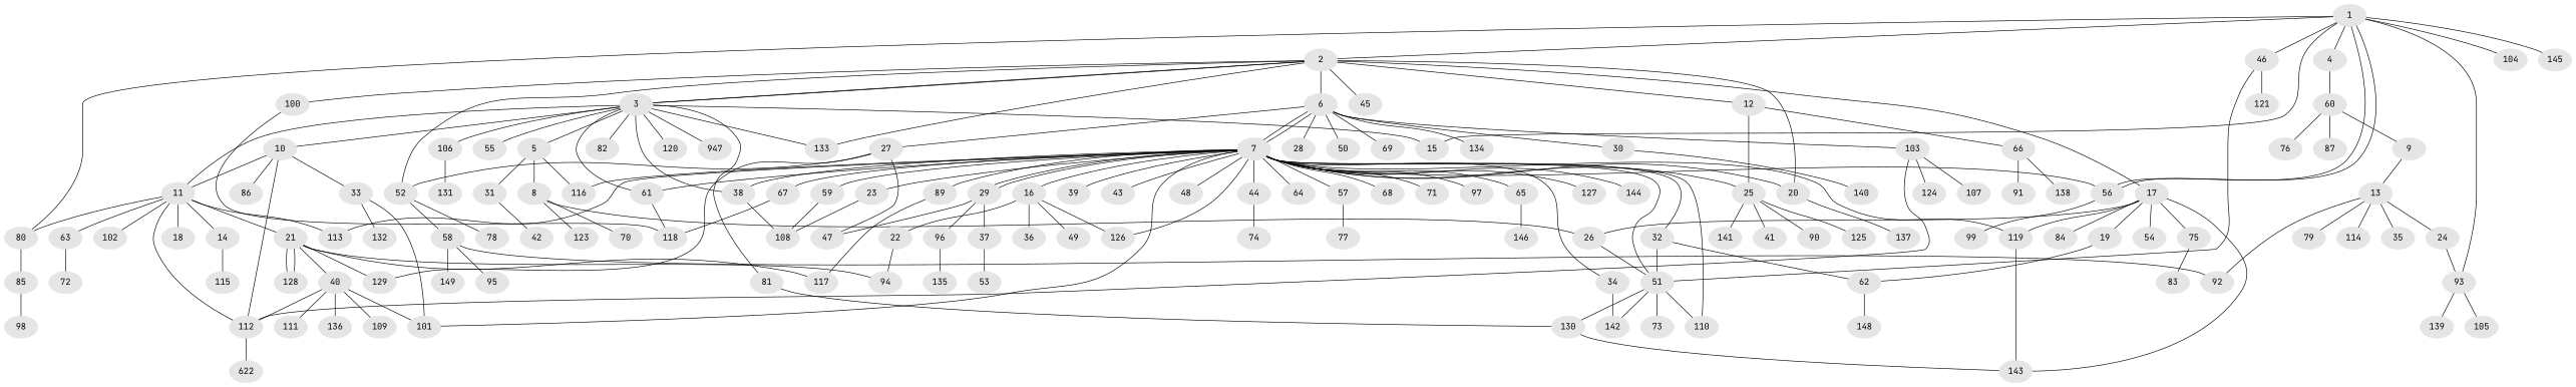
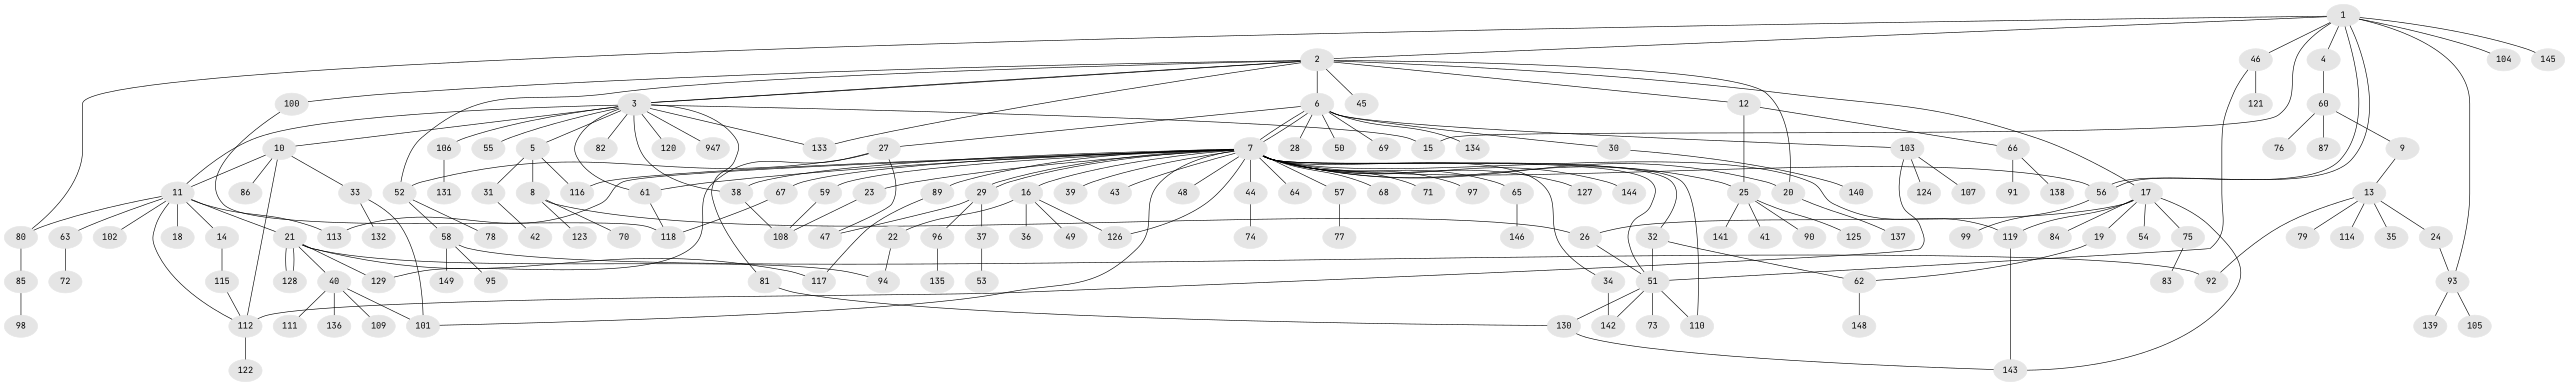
  graph {
    fontname="JetBrains Mono"
    node [color=gray90 fontname="JetBrains Mono" style=filled]
    edge [fontname="JetBrains Mono"]
    1
    2
    4
    15
    46
    56
    80
    93
    104
    145
    3
    6
    12
    17
    20
    45
    52
    100
    133
    60
    9
    13
    51
    121
    99
    85
    105
    139
    5
    10
    11
    38
    55
    61
    81
    82
    106
    120
    n39 [label=947]
    7
    27
    28
    30
    50
    69
    103
    134
    25
    66
    119
    26
    19
    54
    75
    84
    143
    137
    58
    78
    118
    8
    31
    116
    33
    86
    112
    113
    14
    18
    21
    63
    102
    108
    130
    131
    76
    87
    70
    123
    42
    16
    23
    29
    32
    34
    39
    43
    44
    48
    57
    59
    64
    65
    67
    68
    71
    89
    97
    101
    110
    126
    127
    144
    129
    47
    140
    107
    124
    22
    36
    49
    41
    90
    125
    141
    37
    96
    62
    142
    74
    73
    77
    146
    117
    24
    35
    79
    92
    114
    132
-   122 [label=622]
+   122
    115
    40
    94
    128
    72
    91
    138
    83
    148
    109
    111
    136
    53
    135
    95
    149
    98
    1 -- 2
    1 -- 4
    1 -- 15
    1 -- 46
    1 -- 56
    1 -- 56
    1 -- 80
    1 -- 93
    1 -- 104
    1 -- 145
    2 -- 3
    2 -- 3
    2 -- 6
    2 -- 12
    2 -- 17
    2 -- 20
    2 -- 45
    2 -- 52
    2 -- 100
    2 -- 133
    4 -- 60
    46 -- 51
    46 -- 121
    56 -- 99
    80 -- 85
    93 -- 105
    93 -- 139
    3 -- 15
    3 -- 133
    3 -- 5
    3 -- 10
    3 -- 11
    3 -- 38
    3 -- 55
    3 -- 61
    3 -- 81
    3 -- 82
    3 -- 106
    3 -- 120
    3 -- n39
    6 -- 7
    6 -- 7
    6 -- 27
    6 -- 28
    6 -- 30
    6 -- 50
    6 -- 69
    6 -- 103
    6 -- 134
    12 -- 25
    12 -- 66
    17 -- 119
    17 -- 26
    17 -- 19
    17 -- 54
    17 -- 75
    17 -- 84
    17 -- 143
    20 -- 137
    52 -- 58
    52 -- 78
    100 -- 118
    60 -- 9
    60 -- 76
    60 -- 87
    9 -- 13
    13 -- 24
    13 -- 35
    13 -- 79
    13 -- 92
    13 -- 114
    51 -- 130
    51 -- 110
    51 -- 142
    51 -- 73
    85 -- 98
    5 -- 8
    5 -- 31
    5 -- 116
    10 -- 11
    10 -- 33
    10 -- 86
    10 -- 112
    11 -- 80
    11 -- 112
    11 -- 113
    11 -- 14
    11 -- 18
    11 -- 21
    11 -- 63
    11 -- 102
    38 -- 108
    61 -- 118
    81 -- 130
    106 -- 131
    7 -- 56
    7 -- 20
    7 -- 51
    7 -- 38
    7 -- 61
    7 -- 25
    7 -- 119
    7 -- 116
    7 -- 113
    7 -- 16
    7 -- 23
    7 -- 29
    7 -- 29
    7 -- 32
    7 -- 34
    7 -- 39
    7 -- 43
    7 -- 44
    7 -- 48
    7 -- 57
    7 -- 59
    7 -- 64
    7 -- 65
    7 -- 67
    7 -- 68
    7 -- 71
    7 -- 89
    7 -- 97
    7 -- 101
    7 -- 110
    7 -- 126
    7 -- 127
    7 -- 144
    27 -- 52
    27 -- 129
    27 -- 47
    30 -- 140
    103 -- 112
    103 -- 107
    103 -- 124
    25 -- 41
    25 -- 90
    25 -- 125
    25 -- 141
    66 -- 91
    66 -- 138
    119 -- 143
    26 -- 51
    19 -- 62
    75 -- 83
    58 -- 92
    58 -- 95
    58 -- 149
    8 -- 26
    8 -- 70
    8 -- 123
    31 -- 42
    33 -- 101
    33 -- 132
    112 -- 122
    14 -- 115
    21 -- 129
    21 -- 117
    21 -- 40
    21 -- 94
    21 -- 128
    21 -- 128
    63 -- 72
    130 -- 143
    16 -- 126
    16 -- 22
    16 -- 36
    16 -- 49
    23 -- 108
    29 -- 47
    29 -- 37
    29 -- 96
    32 -- 51
    32 -- 62
    34 -- 142
    44 -- 74
    57 -- 77
    59 -- 108
    65 -- 146
    67 -- 118
    89 -- 117
    22 -- 94
    37 -- 53
    96 -- 135
    62 -- 148
    24 -- 93
-   40 -- 112
+   115 -- 112
    40 -- 101
    40 -- 109
    40 -- 111
    40 -- 136
  }
